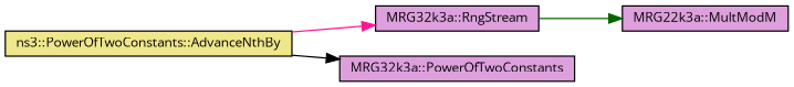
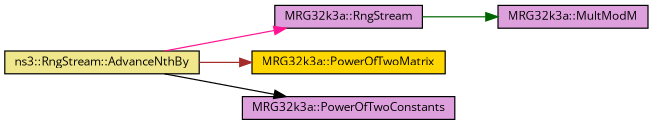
  digraph {
    fontname="Open Sans"
    rankdir=LR
    node [color=black fillcolor=plum fontname="Open Sans" fontsize=10 shape=record style=filled]
    edge [fontname="Open Sans" fontsize=10 labelfontname=Helvetica labelfontsize=10 style=solid]
-   n1 [fillcolor=khaki fontcolor=black height=0.2 label="ns3::PowerOfTwoConstants::AdvanceNthBy" width=0.4]
+   n1 [fillcolor=khaki fontcolor=black height=0.2 label="ns3::RngStream::AdvanceNthBy" width=0.4]
    n2 [height=0.2 label="MRG32k3a::RngStream" width=0.4]
+   n3 [fillcolor=gold height=0.2 label="MRG32k3a::PowerOfTwoMatrix" width=0.4]
    n4 [height=0.2 label="MRG32k3a::PowerOfTwoConstants" width=0.4]
-   n5 [height=0.2 label="MRG22k3a::MultModM" width=0.4]
+   n5 [height=0.2 label="MRG32k3a::MultModM" width=0.4]
    n1 -> n2 [color=deeppink]
+   n1 -> n3 [color=brown]
    n1 -> n4 [color=black]
    n2 -> n5 [color=darkgreen]
  }
